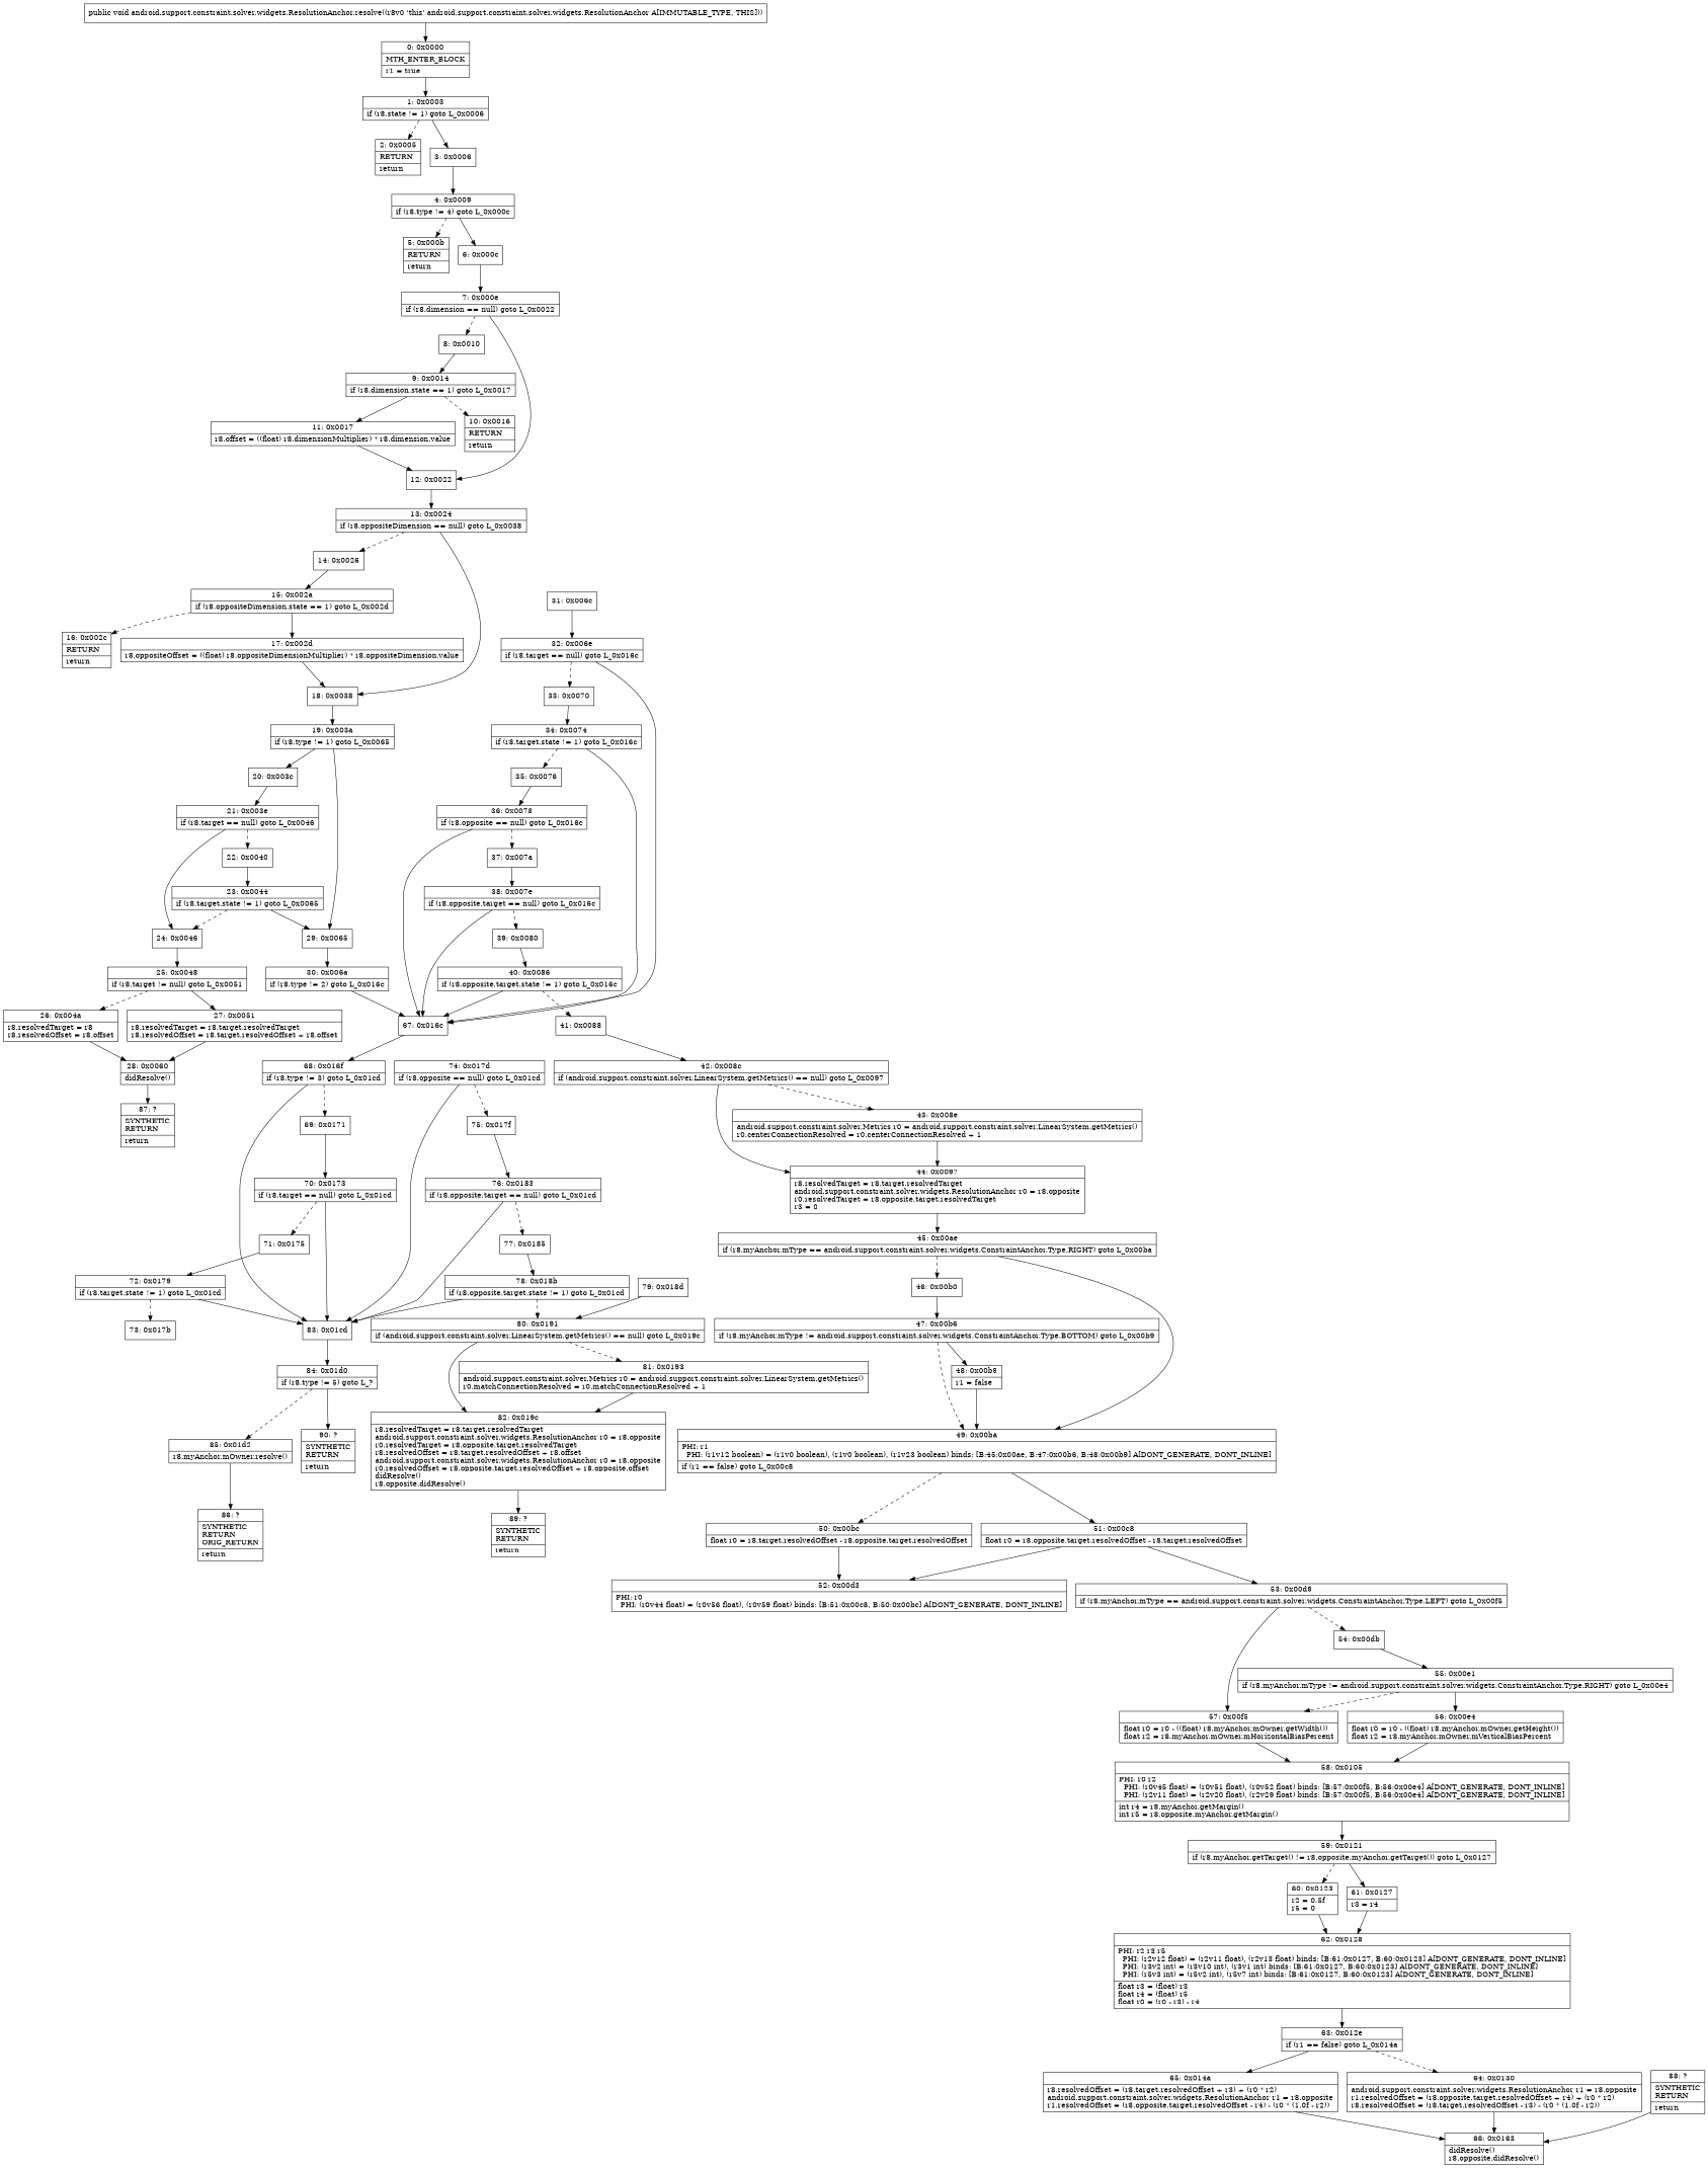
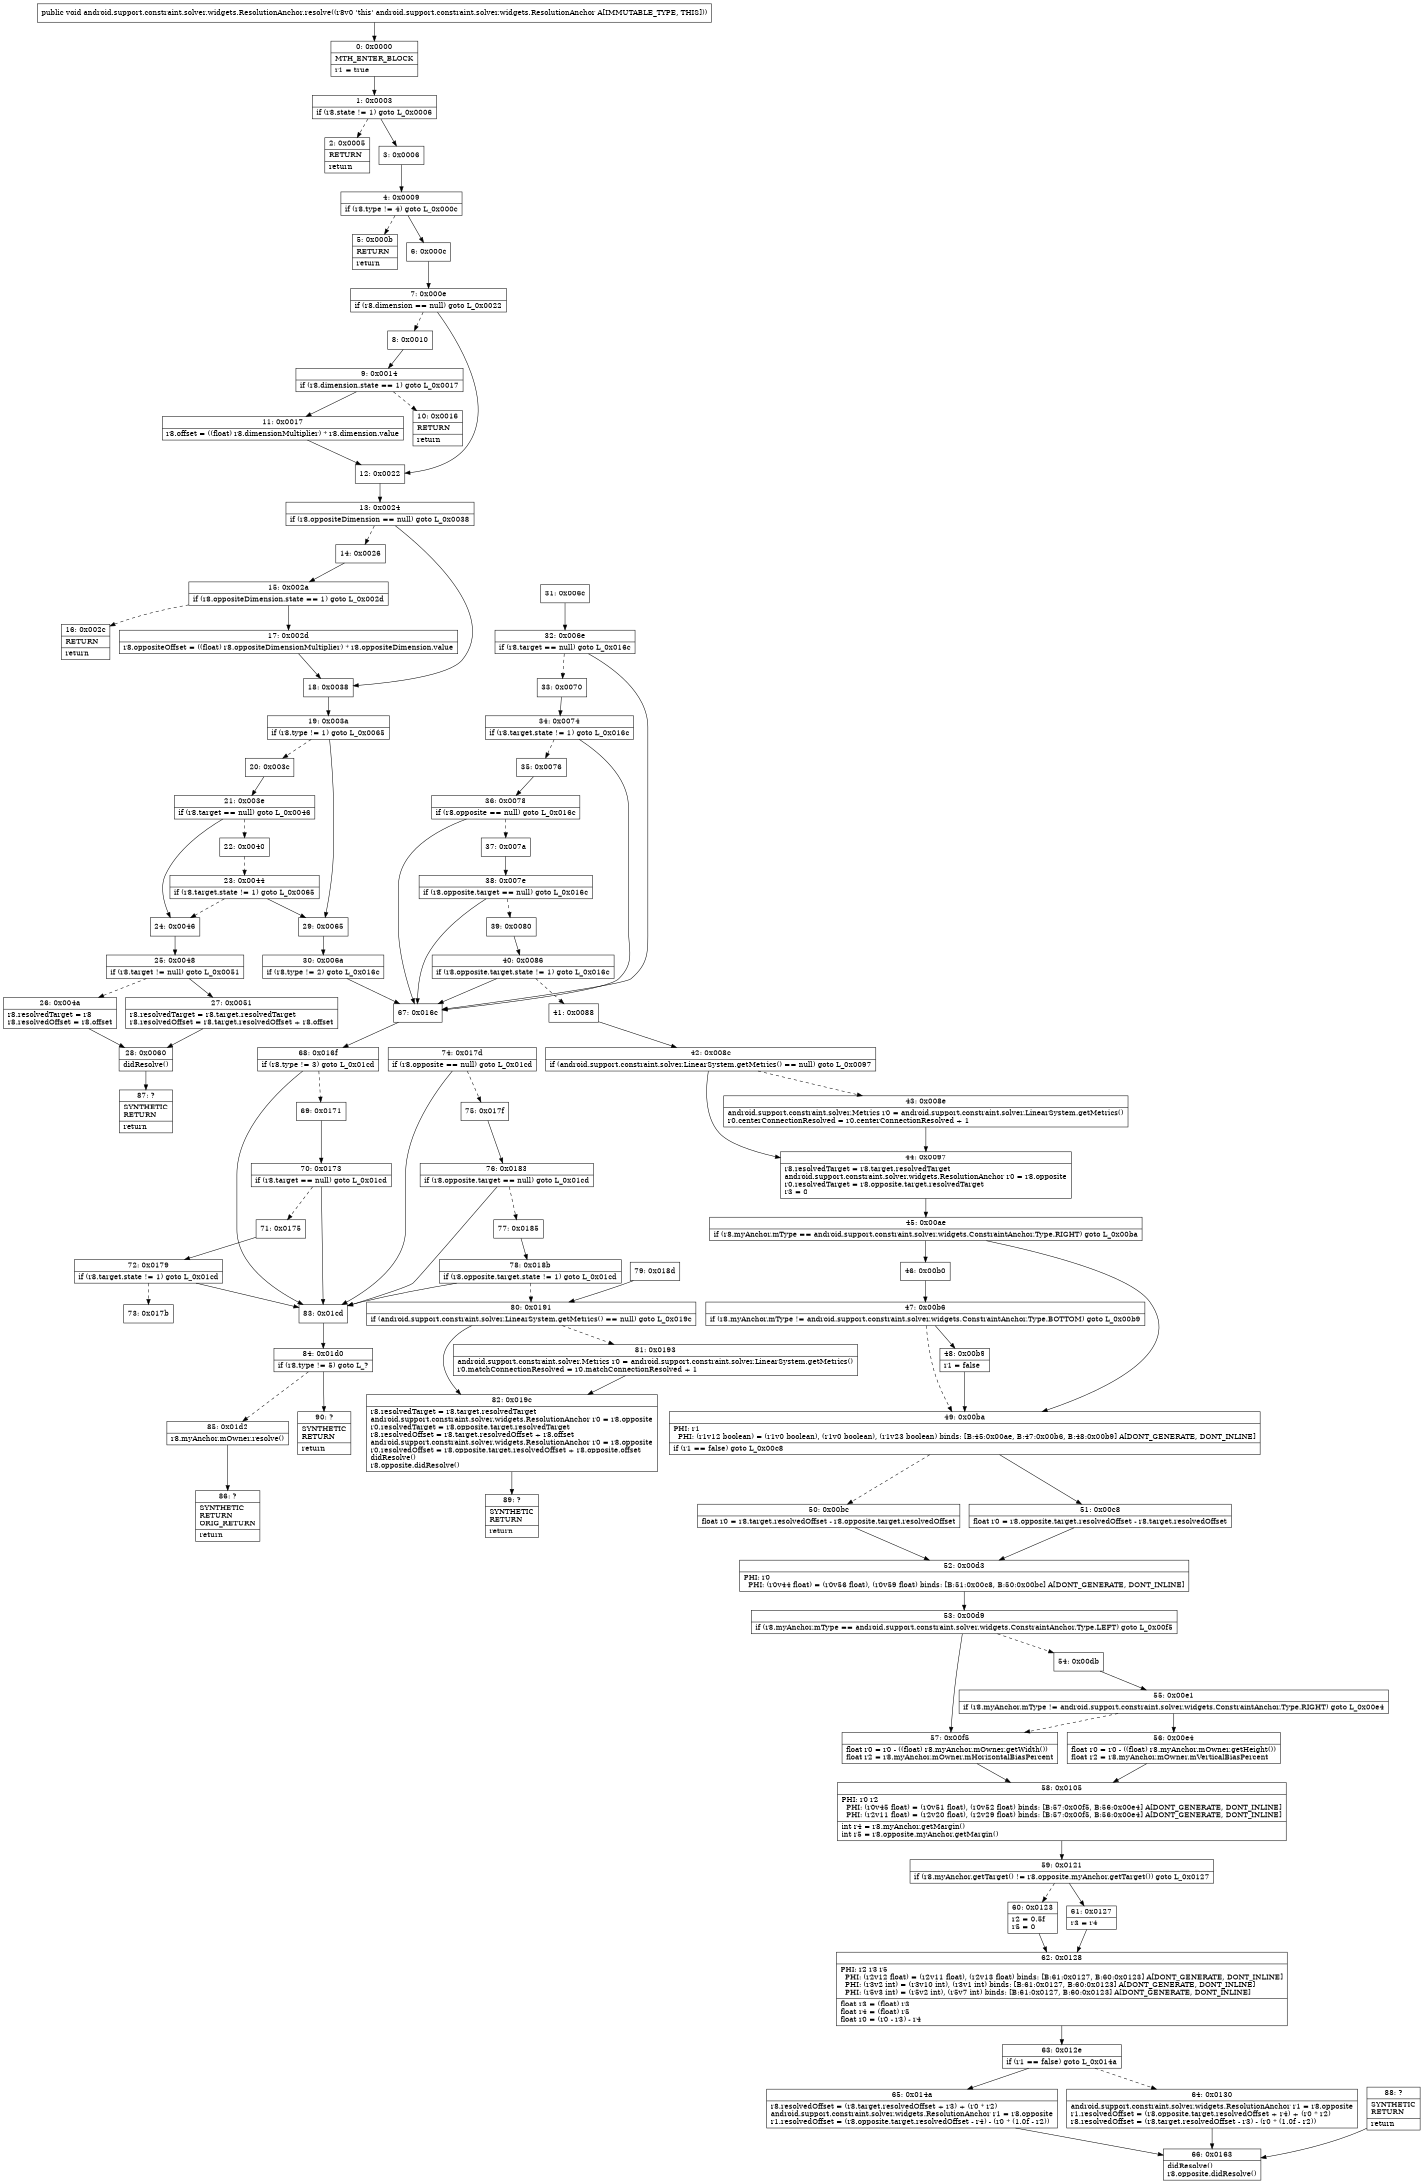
  digraph {
    node [shape=record]
    n1 [label="{0\:\ 0x0000|MTH_ENTER_BLOCK\l|r1 = true\l}"]
    n2 [label="{1\:\ 0x0003|if (r8.state != 1) goto L_0x0006\l}"]
    n3 [label="{2\:\ 0x0005|RETURN\l|return\l}"]
    n4 [label="{3\:\ 0x0006}"]
    n5 [label="{4\:\ 0x0009|if (r8.type != 4) goto L_0x000c\l}"]
    n6 [label="{5\:\ 0x000b|RETURN\l|return\l}"]
    n7 [label="{6\:\ 0x000c}"]
    n8 [label="{7\:\ 0x000e|if (r8.dimension == null) goto L_0x0022\l}"]
    n9 [label="{8\:\ 0x0010}"]
    n10 [label="{12\:\ 0x0022}"]
    n11 [label="{9\:\ 0x0014|if (r8.dimension.state == 1) goto L_0x0017\l}"]
    n12 [label="{13\:\ 0x0024|if (r8.oppositeDimension == null) goto L_0x0038\l}"]
    n13 [label="{10\:\ 0x0016|RETURN\l|return\l}"]
    n14 [label="{11\:\ 0x0017|r8.offset = ((float) r8.dimensionMultiplier) * r8.dimension.value\l}"]
    n15 [label="{14\:\ 0x0026}"]
    n16 [label="{18\:\ 0x0038}"]
    n17 [label="{15\:\ 0x002a|if (r8.oppositeDimension.state == 1) goto L_0x002d\l}"]
    n18 [label="{19\:\ 0x003a|if (r8.type != 1) goto L_0x0065\l}"]
    n19 [label="{16\:\ 0x002c|RETURN\l|return\l}"]
    n20 [label="{17\:\ 0x002d|r8.oppositeOffset = ((float) r8.oppositeDimensionMultiplier) * r8.oppositeDimension.value\l}"]
    n21 [label="{20\:\ 0x003c}"]
    n22 [label="{29\:\ 0x0065}"]
    n23 [label="{21\:\ 0x003e|if (r8.target == null) goto L_0x0046\l}"]
    n24 [label="{30\:\ 0x006a|if (r8.type != 2) goto L_0x016c\l}"]
    n25 [label="{22\:\ 0x0040}"]
    n26 [label="{24\:\ 0x0046}"]
    n27 [label="{23\:\ 0x0044|if (r8.target.state != 1) goto L_0x0065\l}"]
    n28 [label="{25\:\ 0x0048|if (r8.target != null) goto L_0x0051\l}"]
    n29 [label="{26\:\ 0x004a|r8.resolvedTarget = r8\lr8.resolvedOffset = r8.offset\l}"]
    n30 [label="{27\:\ 0x0051|r8.resolvedTarget = r8.target.resolvedTarget\lr8.resolvedOffset = r8.target.resolvedOffset + r8.offset\l}"]
    n31 [label="{28\:\ 0x0060|didResolve()\l}"]
    n32 [label="{87\:\ ?|SYNTHETIC\lRETURN\l|return\l}"]
    n33 [label="{67\:\ 0x016c}"]
    n34 [label="{31\:\ 0x006c}"]
    n35 [label="{32\:\ 0x006e|if (r8.target == null) goto L_0x016c\l}"]
    n36 [label="{68\:\ 0x016f|if (r8.type != 3) goto L_0x01cd\l}"]
    n37 [label="{33\:\ 0x0070}"]
    n38 [label="{34\:\ 0x0074|if (r8.target.state != 1) goto L_0x016c\l}"]
    n39 [label="{35\:\ 0x0076}"]
    n40 [label="{36\:\ 0x0078|if (r8.opposite == null) goto L_0x016c\l}"]
    n41 [label="{37\:\ 0x007a}"]
    n42 [label="{38\:\ 0x007e|if (r8.opposite.target == null) goto L_0x016c\l}"]
    n43 [label="{39\:\ 0x0080}"]
    n44 [label="{40\:\ 0x0086|if (r8.opposite.target.state != 1) goto L_0x016c\l}"]
    n45 [label="{41\:\ 0x0088}"]
    n46 [label="{42\:\ 0x008c|if (android.support.constraint.solver.LinearSystem.getMetrics() == null) goto L_0x0097\l}"]
    n47 [label="{43\:\ 0x008e|android.support.constraint.solver.Metrics r0 = android.support.constraint.solver.LinearSystem.getMetrics()\lr0.centerConnectionResolved = r0.centerConnectionResolved + 1\l}"]
    n48 [label="{44\:\ 0x0097|r8.resolvedTarget = r8.target.resolvedTarget\landroid.support.constraint.solver.widgets.ResolutionAnchor r0 = r8.opposite\lr0.resolvedTarget = r8.opposite.target.resolvedTarget\lr3 = 0\l}"]
    n49 [label="{45\:\ 0x00ae|if (r8.myAnchor.mType == android.support.constraint.solver.widgets.ConstraintAnchor.Type.RIGHT) goto L_0x00ba\l}"]
    n50 [label="{46\:\ 0x00b0}"]
    n51 [label="{49\:\ 0x00ba|PHI: r1 \l  PHI: (r1v12 boolean) = (r1v0 boolean), (r1v0 boolean), (r1v23 boolean) binds: [B:45:0x00ae, B:47:0x00b6, B:48:0x00b9] A[DONT_GENERATE, DONT_INLINE]\l|if (r1 == false) goto L_0x00c8\l}"]
    n52 [label="{47\:\ 0x00b6|if (r8.myAnchor.mType != android.support.constraint.solver.widgets.ConstraintAnchor.Type.BOTTOM) goto L_0x00b9\l}"]
    n53 [label="{50\:\ 0x00bc|float r0 = r8.target.resolvedOffset \- r8.opposite.target.resolvedOffset\l}"]
    n54 [label="{51\:\ 0x00c8|float r0 = r8.opposite.target.resolvedOffset \- r8.target.resolvedOffset\l}"]
    n55 [label="{48\:\ 0x00b9|r1 = false\l}"]
    n56 [label="{52\:\ 0x00d3|PHI: r0 \l  PHI: (r0v44 float) = (r0v56 float), (r0v59 float) binds: [B:51:0x00c8, B:50:0x00bc] A[DONT_GENERATE, DONT_INLINE]\l}"]
    n57 [label="{53\:\ 0x00d9|if (r8.myAnchor.mType == android.support.constraint.solver.widgets.ConstraintAnchor.Type.LEFT) goto L_0x00f5\l}"]
    n58 [label="{54\:\ 0x00db}"]
    n59 [label="{57\:\ 0x00f5|float r0 = r0 \- ((float) r8.myAnchor.mOwner.getWidth())\lfloat r2 = r8.myAnchor.mOwner.mHorizontalBiasPercent\l}"]
    n60 [label="{55\:\ 0x00e1|if (r8.myAnchor.mType != android.support.constraint.solver.widgets.ConstraintAnchor.Type.RIGHT) goto L_0x00e4\l}"]
    n61 [label="{58\:\ 0x0105|PHI: r0 r2 \l  PHI: (r0v45 float) = (r0v51 float), (r0v52 float) binds: [B:57:0x00f5, B:56:0x00e4] A[DONT_GENERATE, DONT_INLINE]\l  PHI: (r2v11 float) = (r2v20 float), (r2v29 float) binds: [B:57:0x00f5, B:56:0x00e4] A[DONT_GENERATE, DONT_INLINE]\l|int r4 = r8.myAnchor.getMargin()\lint r5 = r8.opposite.myAnchor.getMargin()\l}"]
    n62 [label="{56\:\ 0x00e4|float r0 = r0 \- ((float) r8.myAnchor.mOwner.getHeight())\lfloat r2 = r8.myAnchor.mOwner.mVerticalBiasPercent\l}"]
    n63 [label="{59\:\ 0x0121|if (r8.myAnchor.getTarget() != r8.opposite.myAnchor.getTarget()) goto L_0x0127\l}"]
    n64 [label="{60\:\ 0x0123|r2 = 0.5f\lr5 = 0\l}"]
    n65 [label="{61\:\ 0x0127|r3 = r4\l}"]
    n66 [label="{62\:\ 0x0128|PHI: r2 r3 r5 \l  PHI: (r2v12 float) = (r2v11 float), (r2v13 float) binds: [B:61:0x0127, B:60:0x0123] A[DONT_GENERATE, DONT_INLINE]\l  PHI: (r3v2 int) = (r3v10 int), (r3v1 int) binds: [B:61:0x0127, B:60:0x0123] A[DONT_GENERATE, DONT_INLINE]\l  PHI: (r5v3 int) = (r5v2 int), (r5v7 int) binds: [B:61:0x0127, B:60:0x0123] A[DONT_GENERATE, DONT_INLINE]\l|float r3 = (float) r3\lfloat r4 = (float) r5\lfloat r0 = (r0 \- r3) \- r4\l}"]
    n67 [label="{63\:\ 0x012e|if (r1 == false) goto L_0x014a\l}"]
    n68 [label="{64\:\ 0x0130|android.support.constraint.solver.widgets.ResolutionAnchor r1 = r8.opposite\lr1.resolvedOffset = (r8.opposite.target.resolvedOffset + r4) + (r0 * r2)\lr8.resolvedOffset = (r8.target.resolvedOffset \- r3) \- (r0 * (1.0f \- r2))\l}"]
    n69 [label="{65\:\ 0x014a|r8.resolvedOffset = (r8.target.resolvedOffset + r3) + (r0 * r2)\landroid.support.constraint.solver.widgets.ResolutionAnchor r1 = r8.opposite\lr1.resolvedOffset = (r8.opposite.target.resolvedOffset \- r4) \- (r0 * (1.0f \- r2))\l}"]
    n70 [label="{66\:\ 0x0163|didResolve()\lr8.opposite.didResolve()\l}"]
    n71 [label="{88\:\ ?|SYNTHETIC\lRETURN\l|return\l}"]
    n72 [label="{69\:\ 0x0171}"]
    n73 [label="{83\:\ 0x01cd}"]
    n74 [label="{70\:\ 0x0173|if (r8.target == null) goto L_0x01cd\l}"]
    n75 [label="{84\:\ 0x01d0|if (r8.type != 5) goto L_?\l}"]
    n76 [label="{71\:\ 0x0175}"]
    n77 [label="{72\:\ 0x0179|if (r8.target.state != 1) goto L_0x01cd\l}"]
    n78 [label="{73\:\ 0x017b}"]
    n79 [label="{74\:\ 0x017d|if (r8.opposite == null) goto L_0x01cd\l}"]
    n80 [label="{75\:\ 0x017f}"]
    n81 [label="{76\:\ 0x0183|if (r8.opposite.target == null) goto L_0x01cd\l}"]
    n82 [label="{77\:\ 0x0185}"]
    n83 [label="{78\:\ 0x018b|if (r8.opposite.target.state != 1) goto L_0x01cd\l}"]
    n84 [label="{80\:\ 0x0191|if (android.support.constraint.solver.LinearSystem.getMetrics() == null) goto L_0x019c\l}"]
    n85 [label="{79\:\ 0x018d}"]
    n86 [label="{81\:\ 0x0193|android.support.constraint.solver.Metrics r0 = android.support.constraint.solver.LinearSystem.getMetrics()\lr0.matchConnectionResolved = r0.matchConnectionResolved + 1\l}"]
    n87 [label="{82\:\ 0x019c|r8.resolvedTarget = r8.target.resolvedTarget\landroid.support.constraint.solver.widgets.ResolutionAnchor r0 = r8.opposite\lr0.resolvedTarget = r8.opposite.target.resolvedTarget\lr8.resolvedOffset = r8.target.resolvedOffset + r8.offset\landroid.support.constraint.solver.widgets.ResolutionAnchor r0 = r8.opposite\lr0.resolvedOffset = r8.opposite.target.resolvedOffset + r8.opposite.offset\ldidResolve()\lr8.opposite.didResolve()\l}"]
    n88 [label="{89\:\ ?|SYNTHETIC\lRETURN\l|return\l}"]
    n89 [label="{85\:\ 0x01d2|r8.myAnchor.mOwner.resolve()\l}"]
    n90 [label="{90\:\ ?|SYNTHETIC\lRETURN\l|return\l}"]
    n91 [label="{86\:\ ?|SYNTHETIC\lRETURN\lORIG_RETURN\l|return\l}"]
    n92 [label="{public void android.support.constraint.solver.widgets.ResolutionAnchor.resolve((r8v0 'this' android.support.constraint.solver.widgets.ResolutionAnchor A[IMMUTABLE_TYPE, THIS])) }"]
    n1 -> n2
    n2 -> n3 [style=dashed]
    n2 -> n4
    n4 -> n5
    n5 -> n6 [style=dashed]
    n5 -> n7
    n7 -> n8
    n8 -> n9 [style=dashed]
    n8 -> n10
    n9 -> n11
    n10 -> n12
    n11 -> n13 [style=dashed]
    n11 -> n14
    n12 -> n15 [style=dashed]
    n12 -> n16
    n14 -> n10
    n15 -> n17
    n16 -> n18
    n17 -> n19 [style=dashed]
    n17 -> n20
-   n18 -> n21 [style=solid]
+   n18 -> n21 [style=dashed]
    n18 -> n22
    n20 -> n16
    n21 -> n23
    n22 -> n24
    n23 -> n25 [style=dashed]
    n23 -> n26
    n24 -> n33
-   n25 -> n27
+   n25 -> n27 [style=dashed]
    n26 -> n28
    n27 -> n22
    n27 -> n26 [style=dashed]
    n28 -> n29 [style=dashed]
    n28 -> n30
    n29 -> n31
    n30 -> n31
    n31 -> n32
    n33 -> n36
    n34 -> n35
    n35 -> n33
    n35 -> n37 [style=dashed]
    n36 -> n72 [style=dashed]
    n36 -> n73
    n37 -> n38
    n38 -> n33
    n38 -> n39 [style=dashed]
    n39 -> n40
    n40 -> n33
    n40 -> n41 [style=dashed]
    n41 -> n42
    n42 -> n33
    n42 -> n43 [style=dashed]
    n43 -> n44
    n44 -> n33
    n44 -> n45 [style=dashed]
    n45 -> n46
    n46 -> n47 [style=dashed]
    n46 -> n48
    n47 -> n48
    n48 -> n49
-   n49 -> n50 [style=dashed]
+   n49 -> n50 [style=solid]
    n49 -> n51
    n50 -> n52
    n51 -> n53 [style=dashed]
    n51 -> n54
    n52 -> n51 [style=dashed]
    n52 -> n55
    n53 -> n56
    n54 -> n56
    n55 -> n51
-   n54 -> n57
+   n56 -> n57
    n57 -> n58 [style=dashed]
    n57 -> n59
    n58 -> n60
    n59 -> n61
    n60 -> n59 [style=dashed]
    n60 -> n62
    n61 -> n63
    n62 -> n61
    n63 -> n64 [style=dashed]
    n63 -> n65
    n64 -> n66
    n65 -> n66
    n66 -> n67
    n67 -> n68 [style=dashed]
    n67 -> n69
    n68 -> n70
    n69 -> n70
    n71 -> n70
    n72 -> n74
    n73 -> n75
    n74 -> n73
    n74 -> n76 [style=dashed]
    n75 -> n89 [style=dashed]
    n75 -> n90
    n76 -> n77
    n77 -> n73
    n77 -> n78 [style=dashed]
    n79 -> n73
    n79 -> n80 [style=dashed]
    n80 -> n81
    n81 -> n73
    n81 -> n82 [style=dashed]
    n82 -> n83
    n83 -> n73
    n83 -> n84 [style=dashed]
    n84 -> n86 [style=dashed]
    n84 -> n87
    n85 -> n84
    n86 -> n87
    n87 -> n88
    n89 -> n91
    n92 -> n1
  }
